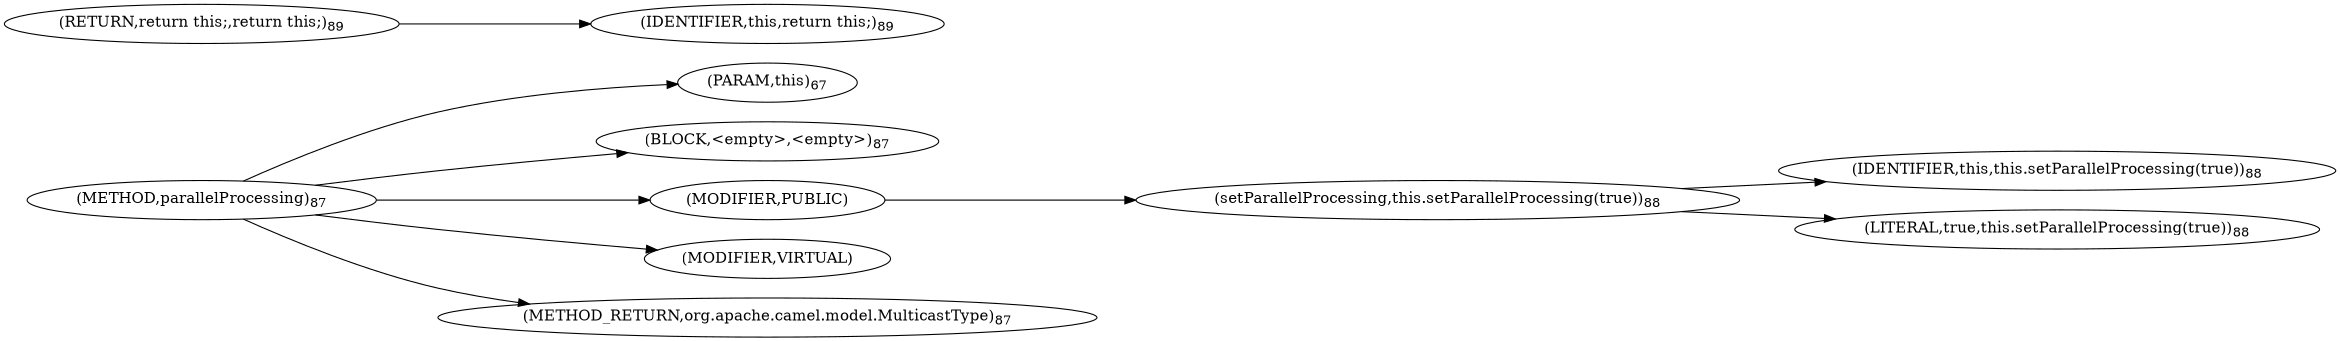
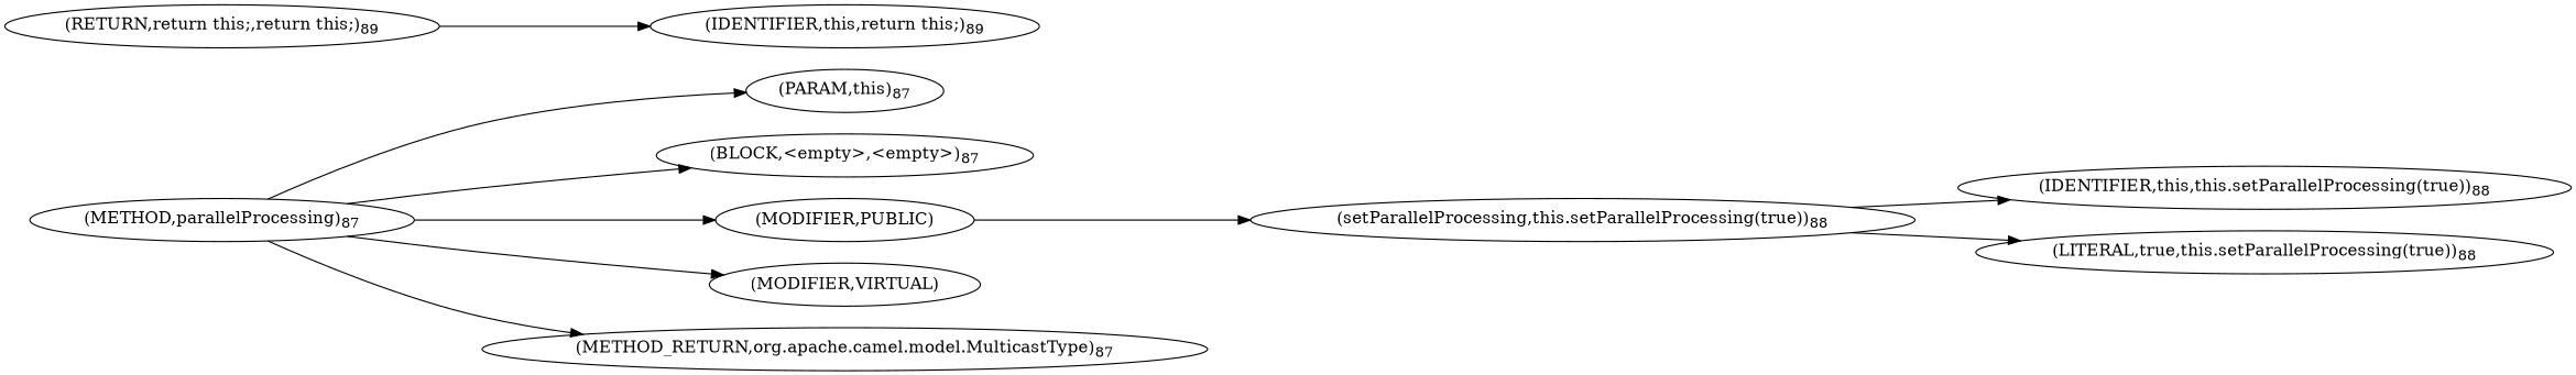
  digraph {
    rankdir=LR
    n1 [label=<(METHOD,parallelProcessing)<SUB>87</SUB>>]
-   n2 [label=<(PARAM,this)<SUB>67</SUB>>]
+   n2 [label=<(PARAM,this)<SUB>87</SUB>>]
    n3 [label=<(BLOCK,&lt;empty&gt;,&lt;empty&gt;)<SUB>87</SUB>>]
    n4 [label=<(MODIFIER,PUBLIC)>]
    n5 [label=<(MODIFIER,VIRTUAL)>]
    n6 [label=<(METHOD_RETURN,org.apache.camel.model.MulticastType)<SUB>87</SUB>>]
    n7 [label=<(setParallelProcessing,this.setParallelProcessing(true))<SUB>88</SUB>>]
    n8 [label=<(IDENTIFIER,this,this.setParallelProcessing(true))<SUB>88</SUB>>]
    n9 [label=<(LITERAL,true,this.setParallelProcessing(true))<SUB>88</SUB>>]
    n10 [label=<(RETURN,return this;,return this;)<SUB>89</SUB>>]
    n11 [label=<(IDENTIFIER,this,return this;)<SUB>89</SUB>>]
    n1 -> n2
    n1 -> n3
    n1 -> n4
    n1 -> n5
    n1 -> n6
    n4 -> n7
    n7 -> n8
    n7 -> n9
    n10 -> n11
  }
